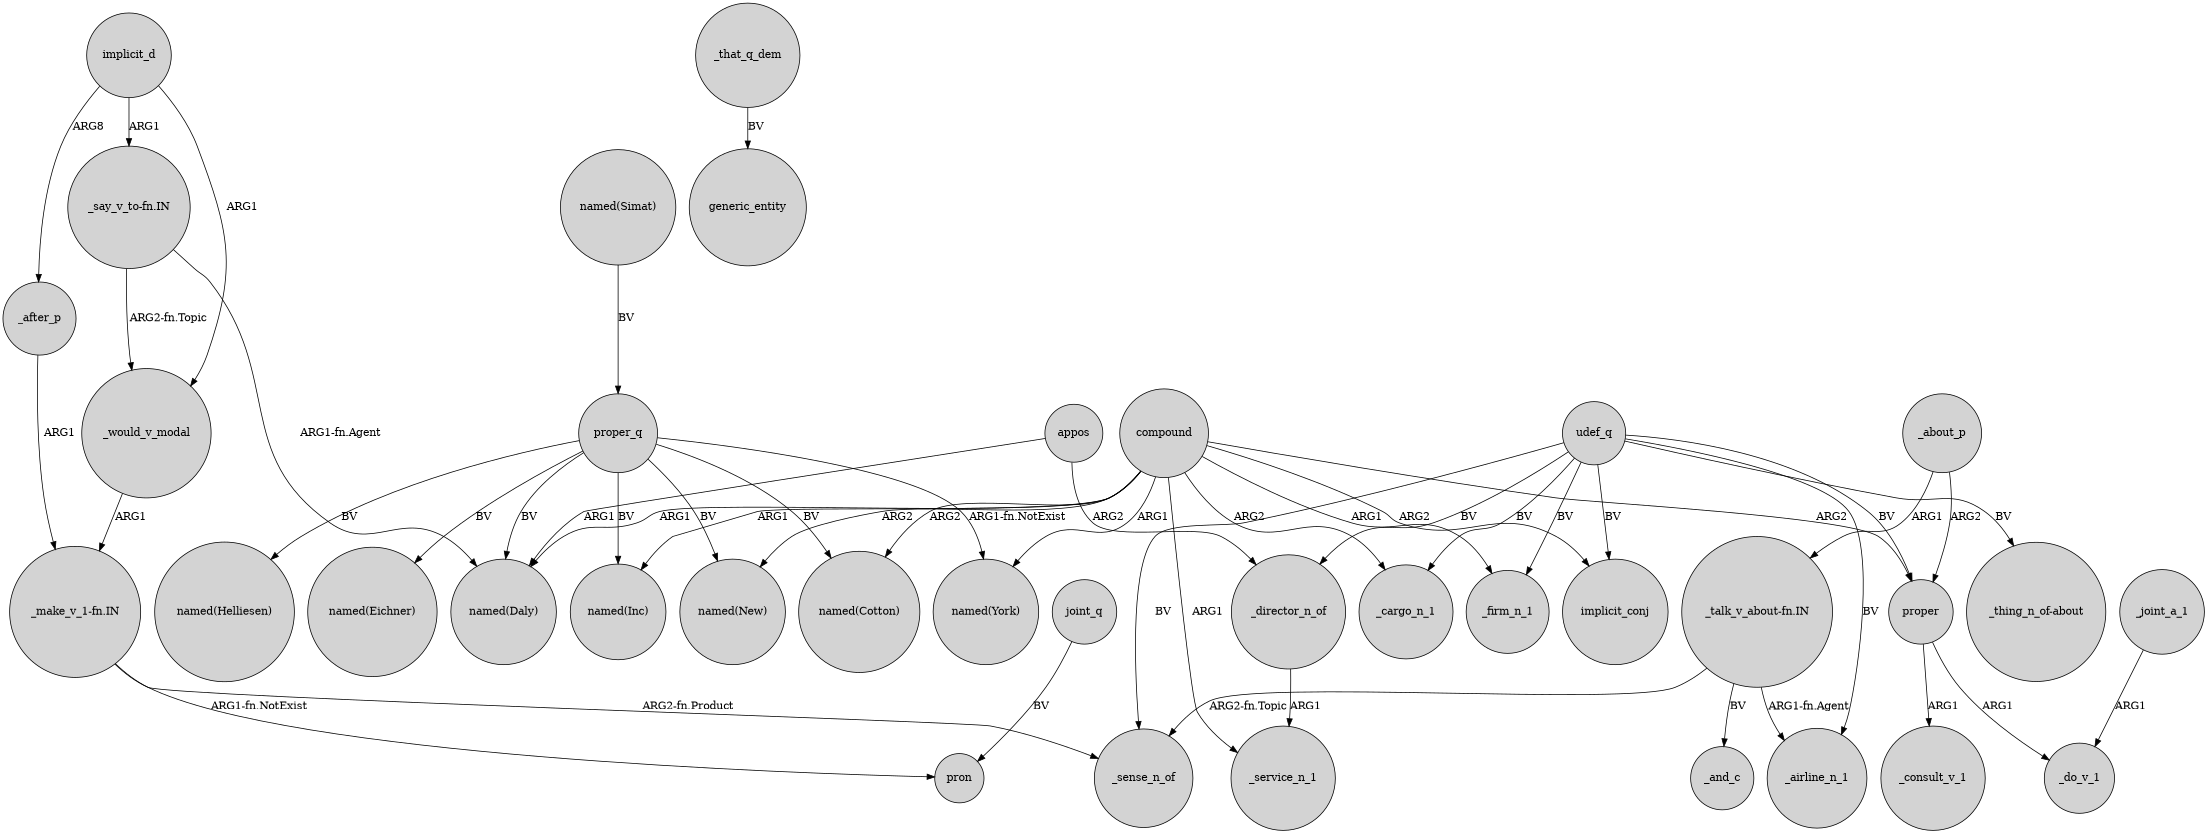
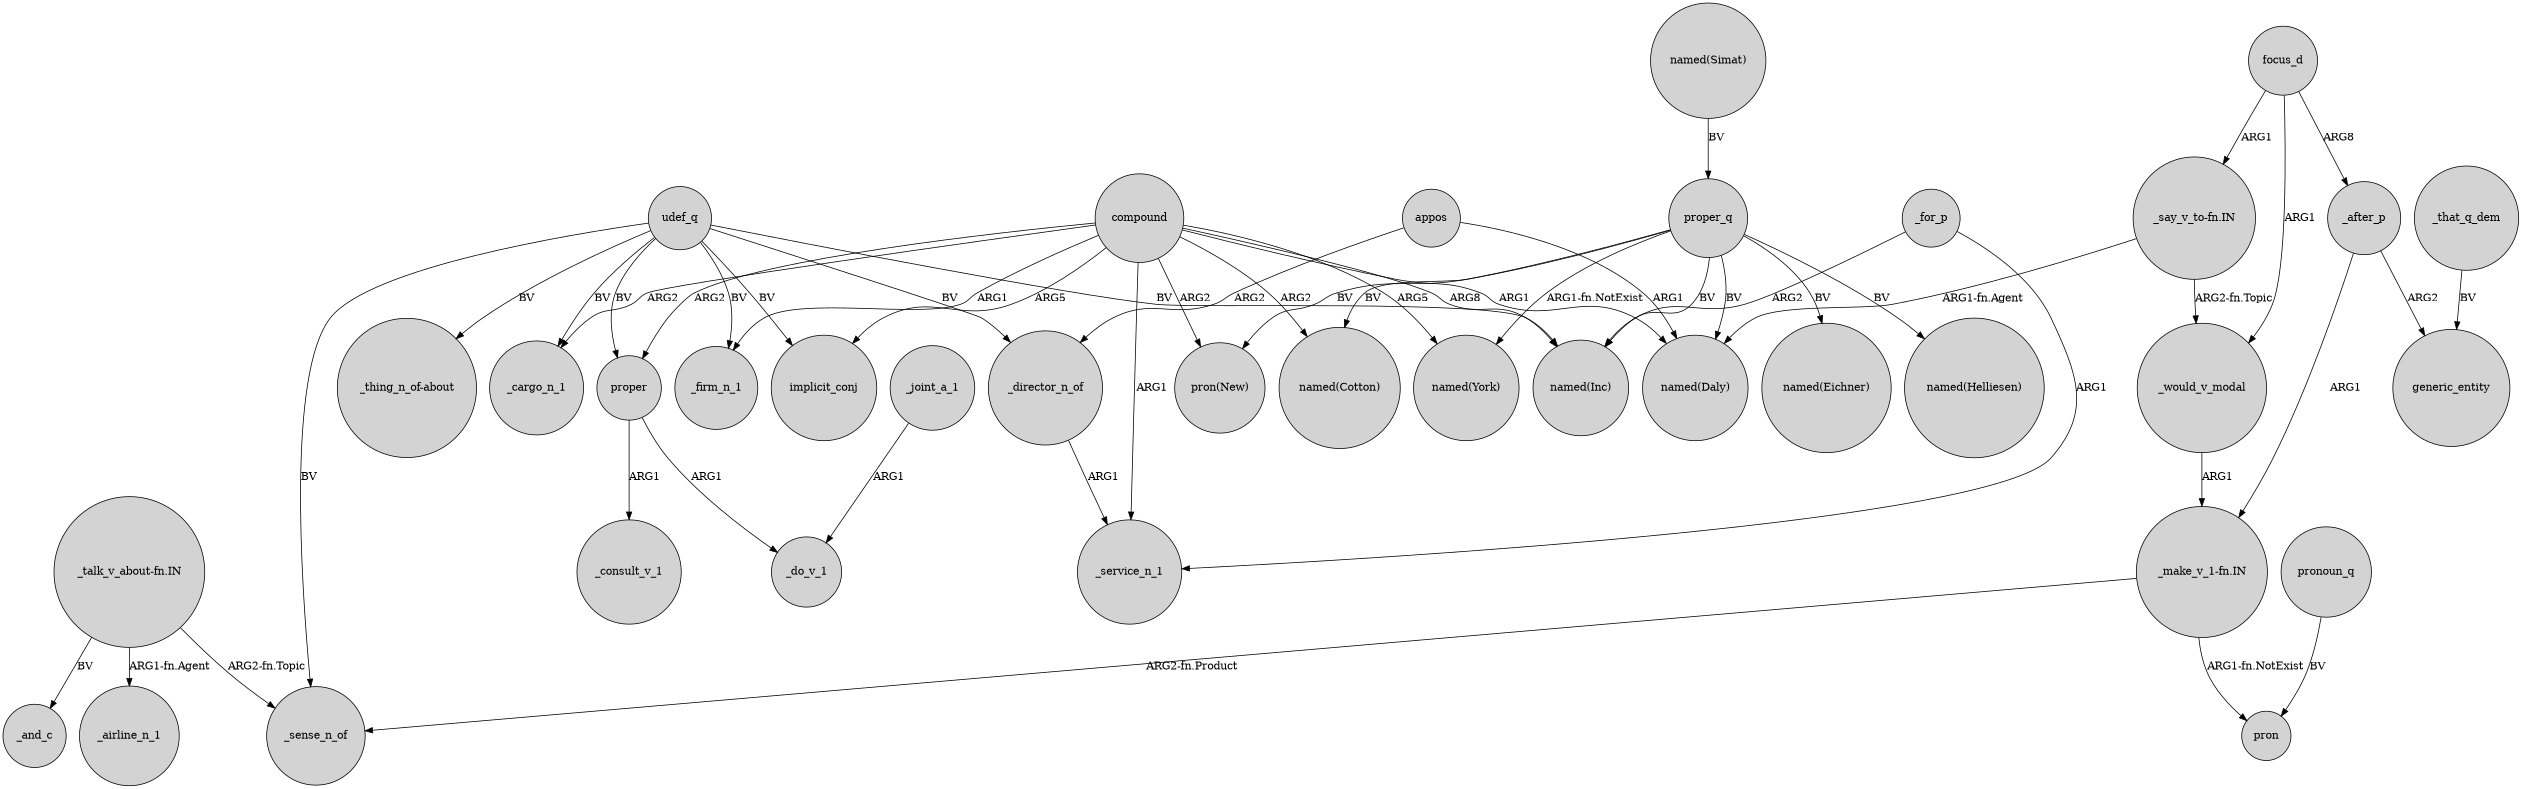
  digraph {
    node [shape=circle style=filled]
    "_say_v_to-fn.IN"
    _would_v_modal
    "named(Daly)"
    "_make_v_1-fn.IN"
    _sense_n_of
    pron
    proper_q
    "named(Cotton)"
-   "named(New)"
+   "named(New)" [label="pron(New)"]
    "named(Helliesen)"
    "named(Inc)"
    "named(York)"
    "named(Eichner)"
    "named(Simat)"
    udef_q
    "_thing_n_of-about"
    implicit_conj
    n18 [label=proper]
    _firm_n_1
    _cargo_n_1
    _director_n_of
    _airline_n_1
    _do_v_1
    _consult_v_1
    _service_n_1
-   _about_p
    "_talk_v_about-fn.IN"
    _and_c
    compound
-   focus_d [label=implicit_d]
+   focus_d
    _after_p
    generic_entity
    _that_q_dem
+   _for_p
    _joint_a_1
-   pronoun_q [label=joint_q]
+   pronoun_q
    appos
    "_say_v_to-fn.IN" -> _would_v_modal [label="ARG2-fn.Topic"]
    "_say_v_to-fn.IN" -> "named(Daly)" [label="ARG1-fn.Agent"]
    _would_v_modal -> "_make_v_1-fn.IN" [label=ARG1]
    "_make_v_1-fn.IN" -> _sense_n_of [label="ARG2-fn.Product"]
    "_make_v_1-fn.IN" -> pron [label="ARG1-fn.NotExist"]
    proper_q -> "named(Daly)" [label=BV]
    proper_q -> "named(Cotton)" [label=BV]
    proper_q -> "named(New)" [label=BV]
    proper_q -> "named(Helliesen)" [label=BV]
    proper_q -> "named(Inc)" [label=BV]
    proper_q -> "named(York)" [label="ARG1-fn.NotExist"]
    proper_q -> "named(Eichner)" [label=BV]
    "named(Simat)" -> proper_q [label=BV]
    udef_q -> _sense_n_of [label=BV]
    udef_q -> "_thing_n_of-about" [label=BV]
    udef_q -> implicit_conj [label=BV]
    udef_q -> n18 [label=BV]
    udef_q -> _firm_n_1 [label=BV]
    udef_q -> _cargo_n_1 [label=BV]
    udef_q -> _director_n_of [label=BV]
-   udef_q -> _airline_n_1 [label=BV]
+   udef_q -> "named(Inc)" [label=BV]
    n18 -> _do_v_1 [label=ARG1]
    n18 -> _consult_v_1 [label=ARG1]
    _director_n_of -> _service_n_1 [label=ARG1]
-   _about_p -> n18 [label=ARG2]
-   _about_p -> "_talk_v_about-fn.IN" [label=ARG1]
    "_talk_v_about-fn.IN" -> _sense_n_of [label="ARG2-fn.Topic"]
    "_talk_v_about-fn.IN" -> _airline_n_1 [label="ARG1-fn.Agent"]
    "_talk_v_about-fn.IN" -> _and_c [label=BV]
    compound -> "named(Daly)" [label=ARG1]
    compound -> "named(Cotton)" [label=ARG2]
    compound -> "named(New)" [label=ARG2]
-   compound -> "named(Inc)" [label=ARG1]
-   compound -> "named(York)" [label=ARG1]
-   compound -> implicit_conj [label=ARG2]
+   compound -> "named(Inc)" [label=ARG8]
+   compound -> "named(York)" [label=ARG5]
+   compound -> implicit_conj [label=ARG5]
    compound -> n18 [label=ARG2]
    compound -> _firm_n_1 [label=ARG1]
    compound -> _cargo_n_1 [label=ARG2]
    compound -> _service_n_1 [label=ARG1]
    focus_d -> "_say_v_to-fn.IN" [label=ARG1]
    focus_d -> _would_v_modal [label=ARG1]
    focus_d -> _after_p [label=ARG8]
    _after_p -> "_make_v_1-fn.IN" [label=ARG1]
+   _after_p -> generic_entity [label=ARG2]
    _that_q_dem -> generic_entity [label=BV]
+   _for_p -> "named(Inc)" [label=ARG2]
+   _for_p -> _service_n_1 [label=ARG1]
    _joint_a_1 -> _do_v_1 [label=ARG1]
    pronoun_q -> pron [label=BV]
    appos -> "named(Daly)" [label=ARG1]
    appos -> _director_n_of [label=ARG2]
  }
